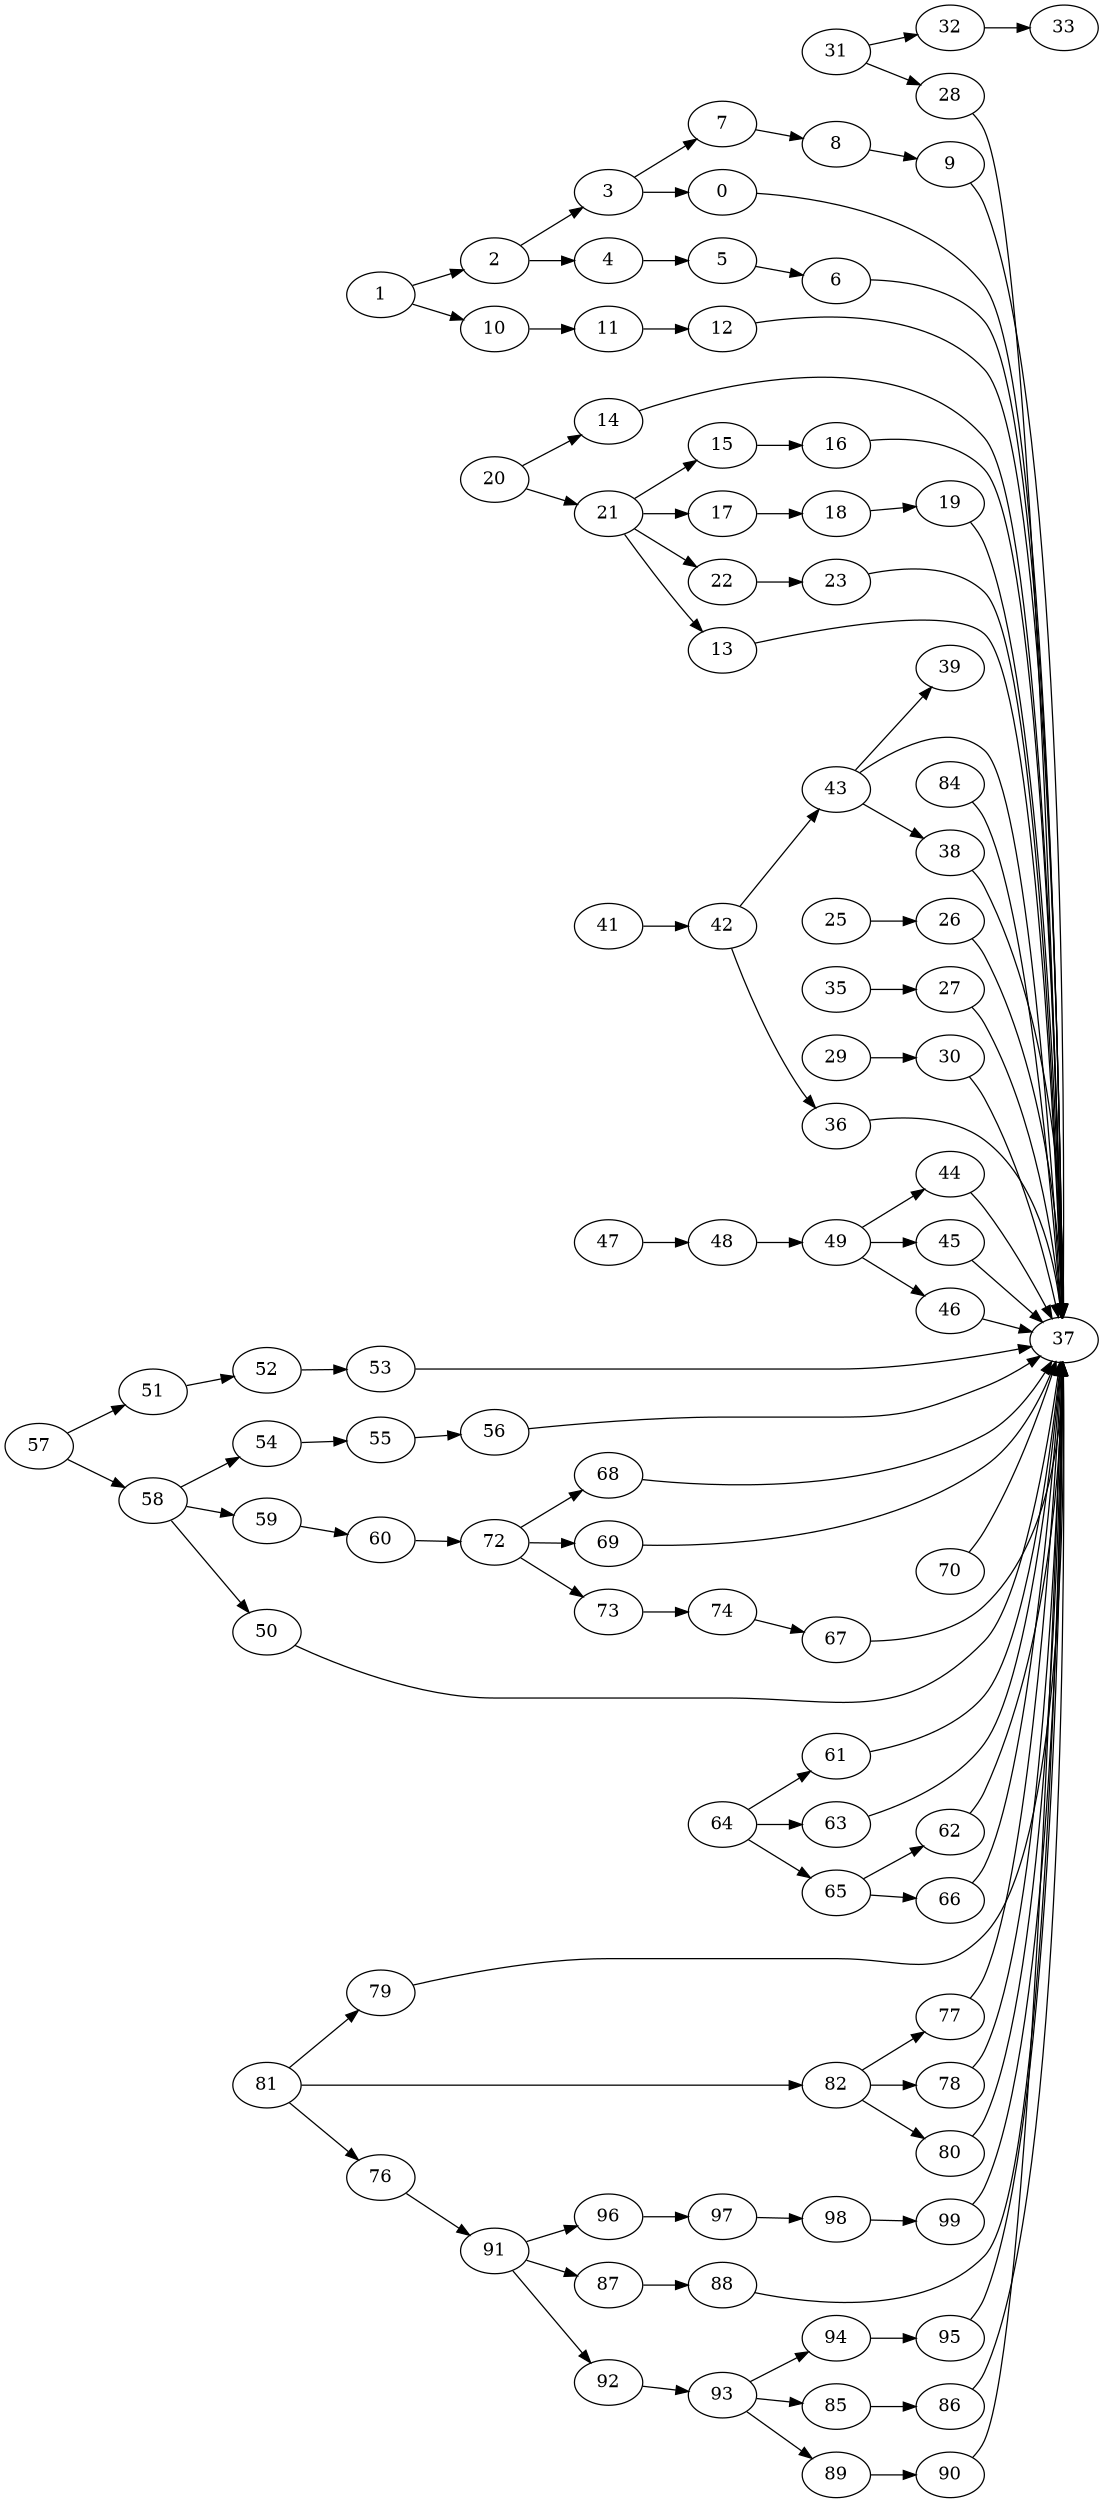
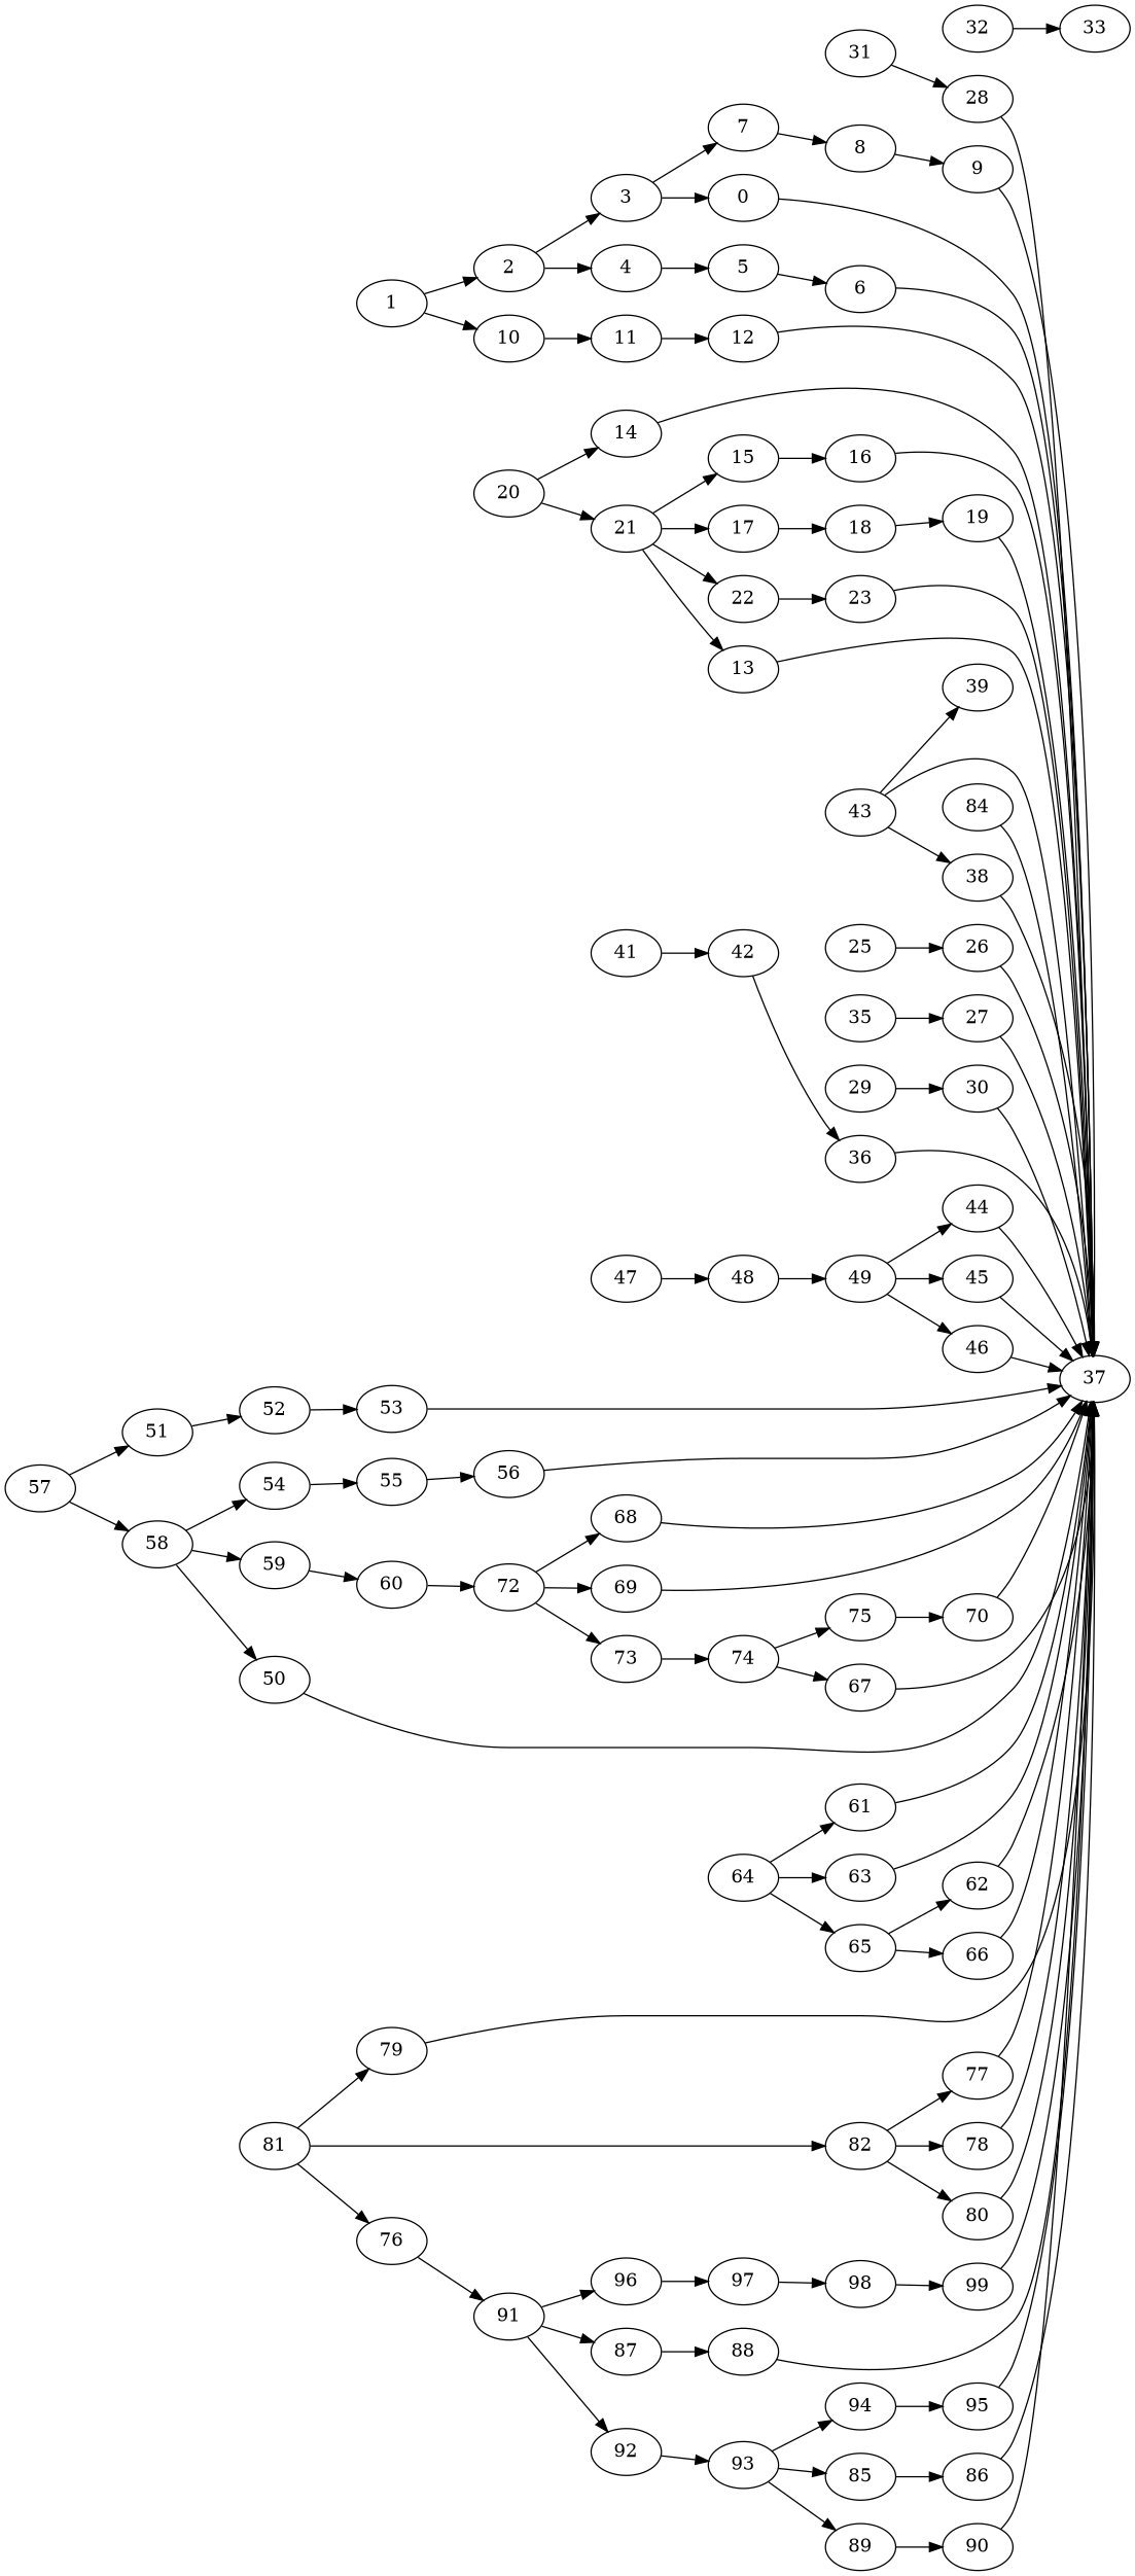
  strict digraph {
    rankdir=LR
    node [exec=198]
    edge [comm=15]
    0 [exec=60]
    37 [exec=99]
    1 [exec=147]
    2 [exec=93]
    10 [exec=83]
    3 [exec=165]
    4 [exec=158]
    11 [exec=179]
    7 [exec=110]
    5 [exec=90]
    8 [exec=63]
    6 [exec=93]
    9 [exec=78]
    12 [exec=66]
    13 [exec=157]
    14 [exec=72]
    15 [exec=118]
    16 [exec=103]
    17 [exec=151]
    18 [exec=121]
    19 [exec=137]
    20 [exec=61]
    21 [exec=101]
    22 [exec=51]
    23 [exec=155]
    25 [exec=146]
    26 [exec=175]
    27
    28 [exec=100]
    29 [exec=101]
    30 [exec=134]
    31 [exec=52]
    32 [exec=71]
    33 [exec=84]
    35 [exec=54]
    36 [exec=151]
    38 [exec=73]
    41 [exec=94]
    42 [exec=60]
    43 [exec=63]
    39
    44 [exec=110]
    45 [exec=91]
    46 [exec=179]
    47 [exec=61]
    48 [exec=143]
    49 [exec=183]
    50 [exec=165]
    51 [exec=103]
    52 [exec=152]
    53 [exec=100]
    54 [exec=197]
    55 [exec=54]
    56 [exec=147]
    57 [exec=134]
    58 [exec=50]
    59 [exec=160]
    60 [exec=78]
    72 [exec=121]
    68 [exec=122]
    69 [exec=86]
    73 [exec=85]
    61 [exec=117]
    62 [exec=92]
    63 [exec=80]
    64 [exec=87]
    65 [exec=53]
    66 [exec=62]
    67 [exec=140]
    70 [exec=173]
    74 [exec=72]
+   75 [exec=192]
    76 [exec=120]
    91 [exec=173]
    87 [exec=149]
    92 [exec=117]
    96
    77 [exec=176]
    78 [exec=139]
    79 [exec=75]
    80 [exec=62]
    81 [exec=120]
    82 [exec=185]
    84 [exec=94]
    85 [exec=193]
    86 [exec=189]
    88 [exec=71]
    89 [exec=94]
    90 [exec=190]
    93 [exec=187]
    97 [exec=199]
    94 [exec=67]
    95 [exec=57]
    98 [exec=161]
    99 [exec=189]
    0 -> 37 [comm=5]
    1 -> 2
    1 -> 10 [comm=19]
    2 -> 3 [comm=12]
    2 -> 4 [comm=18]
    10 -> 11 [comm=14]
    3 -> 0
    3 -> 7 [comm=20]
    4 -> 5 [comm=16]
    11 -> 12 [comm=19]
    7 -> 8 [comm=11]
    5 -> 6 [comm=17]
    8 -> 9 [comm=7]
    6 -> 37 [comm=18]
    9 -> 37 [comm=13]
    12 -> 37 [comm=19]
    13 -> 37 [comm=19]
    14 -> 37 [comm=19]
    15 -> 16 [comm=17]
    16 -> 37 [comm=10]
    17 -> 18
    18 -> 19 [comm=17]
    19 -> 37 [comm=6]
    20 -> 14 [comm=7]
    20 -> 21
    21 -> 13
    21 -> 15 [comm=5]
    21 -> 17 [comm=11]
    21 -> 22 [comm=10]
    22 -> 23 [comm=11]
    23 -> 37 [comm=9]
    25 -> 26
    26 -> 37 [comm=19]
    27 -> 37 [comm=17]
    28 -> 37 [comm=11]
    29 -> 30
    30 -> 37 [comm=7]
    31 -> 28 [comm=18]
-   31 -> 32 [comm=5]
    32 -> 33 [comm=20]
    35 -> 27 [comm=19]
    36 -> 37 [comm=5]
    38 -> 37 [comm=14]
    41 -> 42 [comm=12]
    42 -> 36
-   42 -> 43 [comm=5]
    43 -> 37 [comm=6]
    43 -> 38 [comm=7]
    43 -> 39 [comm=9]
    44 -> 37
    45 -> 37 [comm=10]
    46 -> 37 [comm=8]
    47 -> 48 [comm=17]
    48 -> 49 [comm=17]
    49 -> 44 [comm=17]
    49 -> 45 [comm=9]
    49 -> 46 [comm=16]
    50 -> 37 [comm=16]
    51 -> 52 [comm=13]
    52 -> 53 [comm=11]
    53 -> 37
    54 -> 55 [comm=17]
    55 -> 56 [comm=10]
    56 -> 37 [comm=10]
    57 -> 51 [comm=5]
    57 -> 58 [comm=10]
    58 -> 50 [comm=5]
    58 -> 54 [comm=13]
    58 -> 59 [comm=14]
    59 -> 60 [comm=20]
    60 -> 72 [comm=18]
    72 -> 68 [comm=10]
    72 -> 69 [comm=8]
    72 -> 73 [comm=5]
    68 -> 37 [comm=16]
    69 -> 37 [comm=6]
    73 -> 74 [comm=19]
    61 -> 37 [comm=7]
    62 -> 37 [comm=13]
    63 -> 37 [comm=14]
    64 -> 61 [comm=19]
    64 -> 63 [comm=20]
    64 -> 65 [comm=9]
    65 -> 62 [comm=10]
    65 -> 66 [comm=12]
    66 -> 37
    67 -> 37 [comm=9]
    70 -> 37 [comm=13]
    74 -> 67
+   74 -> 75 [comm=9]
+   75 -> 70 [comm=11]
    76 -> 91 [comm=18]
    91 -> 87 [comm=20]
    91 -> 92 [comm=12]
    91 -> 96 [comm=10]
    87 -> 88 [comm=10]
    92 -> 93 [comm=5]
    96 -> 97 [comm=11]
    77 -> 37 [comm=11]
    78 -> 37 [comm=11]
    79 -> 37 [comm=18]
    80 -> 37 [comm=5]
    81 -> 76 [comm=16]
    81 -> 79 [comm=20]
    81 -> 82 [comm=6]
    82 -> 77 [comm=6]
    82 -> 78 [comm=16]
    82 -> 80 [comm=17]
    84 -> 37 [comm=18]
    85 -> 86 [comm=11]
    86 -> 37 [comm=8]
    88 -> 37 [comm=7]
    89 -> 90 [comm=16]
    90 -> 37 [comm=13]
    93 -> 85 [comm=12]
    93 -> 89 [comm=10]
    93 -> 94
    97 -> 98
    94 -> 95 [comm=5]
    95 -> 37 [comm=6]
    98 -> 99 [comm=14]
    99 -> 37 [comm=9]
  }
